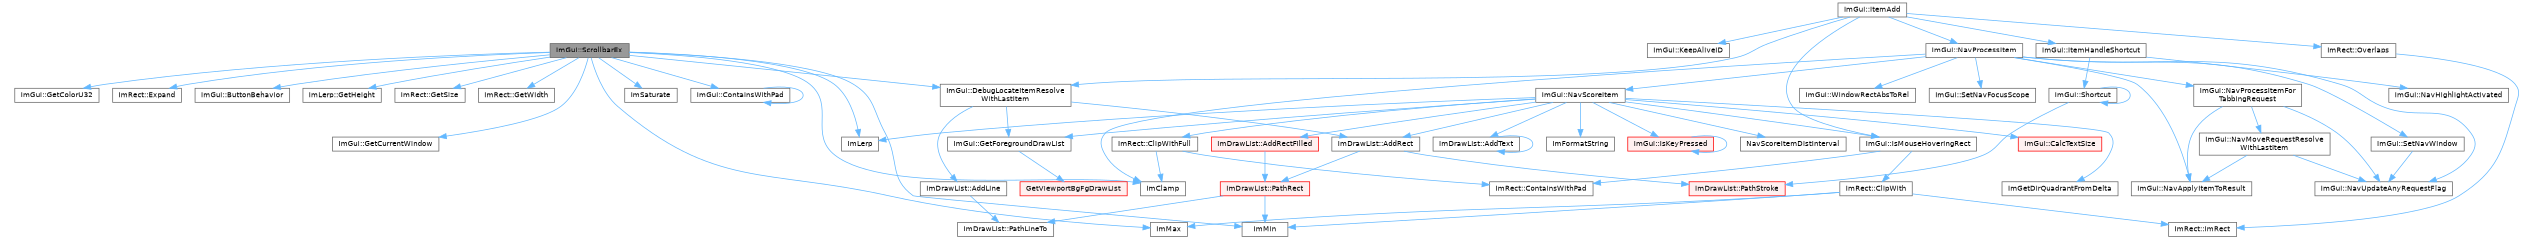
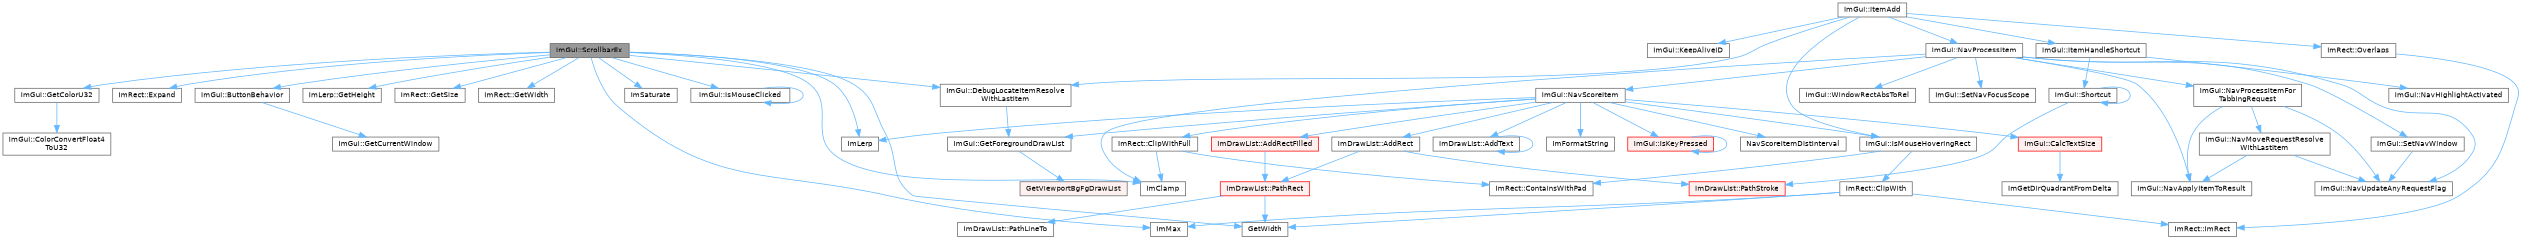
  digraph {
    rankdir=TB
    node [color=grey40 fillcolor=white fontname=Helvetica fontsize=10 shape=box style=filled]
    edge [color=steelblue1 fontname=Helvetica fontsize=10 labelfontname=Helvetica labelfontsize=10 style=solid]
    n1 [color=gray40 fillcolor=grey60 fontcolor=black height=0.2 label="ImGui::ScrollbarEx" width=0.4]
    n2 [height=0.2 label="ImGui::ButtonBehavior" width=0.4]
    n3 [height=0.2 label="ImRect::Expand" width=0.4]
    n4 [height=0.2 label="ImGui::GetColorU32" width=0.4]
    n5 [height=0.2 label="ImLerp::GetHeight" width=0.4]
    n6 [height=0.2 label="ImRect::GetSize" width=0.4]
    n7 [height=0.2 label="ImRect::GetWidth" width=0.4]
    n8 [height=0.2 label=ImClamp width=0.4]
    n9 [height=0.2 label=ImLerp width=0.4]
    n10 [height=0.2 label=ImMax width=0.4]
-   n11 [height=0.2 label=ImMin width=0.4]
+   n11 [height=0.2 label=GetWidth width=0.4]
    n12 [height=0.2 label=ImSaturate width=0.4]
-   n13 [height=0.2 label="ImGui::ContainsWithPad" width=0.4]
+   n13 [height=0.2 label="ImGui::IsMouseClicked" width=0.4]
    n14 [height=0.2 label="ImGui::DebugLocateItemResolve\lWithLastItem" width=0.4]
    n15 [height=0.2 label="ImGui::GetCurrentWindow" width=0.4]
+   n16 [height=0.2 label="ImGui::ColorConvertFloat4\lToU32" width=0.4]
    n17 [height=0.2 label="ImGui::ItemAdd" width=0.4]
    n18 [height=0.2 label="ImGui::IsMouseHoveringRect" width=0.4]
    n19 [height=0.2 label="ImGui::ItemHandleShortcut" width=0.4]
    n20 [height=0.2 label="ImGui::KeepAliveID" width=0.4]
    n21 [height=0.2 label="ImGui::NavProcessItem" width=0.4]
    n22 [height=0.2 label="ImRect::Overlaps" width=0.4]
-   n23 [height=0.2 label="ImDrawList::AddLine" width=0.4]
    n24 [height=0.2 label="ImDrawList::AddRect" width=0.4]
    n25 [height=0.2 label="ImGui::GetForegroundDrawList" width=0.4]
    n26 [height=0.2 label="ImRect::ClipWith" width=0.4]
    n27 [height=0.2 label="ImRect::ContainsWithPad" width=0.4]
    n28 [height=0.2 label="ImGui::NavHighlightActivated" width=0.4]
    n29 [height=0.2 label="ImGui::Shortcut" width=0.4]
    n30 [height=0.2 label="ImGui::NavApplyItemToResult" width=0.4]
    n31 [height=0.2 label="ImGui::WindowRectAbsToRel" width=0.4]
    n32 [height=0.2 label="ImGui::NavProcessItemFor\lTabbingRequest" width=0.4]
    n33 [height=0.2 label="ImGui::NavUpdateAnyRequestFlag" width=0.4]
    n34 [height=0.2 label="ImGui::NavScoreItem" width=0.4]
    n35 [height=0.2 label="ImGui::SetNavFocusScope" width=0.4]
    n36 [height=0.2 label="ImGui::SetNavWindow" width=0.4]
    n37 [height=0.2 label="ImRect::ImRect" width=0.4]
    n38 [height=0.2 label="ImDrawList::PathLineTo" width=0.4]
    n39 [color=red fillcolor="#FFF0F0" height=0.2 label="ImDrawList::PathStroke" width=0.4]
    n40 [color=red fillcolor="#FFF0F0" height=0.2 label="ImDrawList::PathRect" width=0.4]
-   n41 [color=red fillcolor="#FFF0F0" height=0.2 label=GetViewportBgFgDrawList width=0.4]
+   n41 [fillcolor="#FFF0F0" height=0.2 label=GetViewportBgFgDrawList width=0.4]
    n42 [height=0.2 label="ImGui::NavMoveRequestResolve\lWithLastItem" width=0.4]
    n43 [color=red fillcolor="#FFF0F0" height=0.2 label="ImDrawList::AddRectFilled" width=0.4]
    n44 [height=0.2 label="ImDrawList::AddText" width=0.4]
    n45 [color=red fillcolor="#FFF0F0" height=0.2 label="ImGui::CalcTextSize" width=0.4]
    n46 [height=0.2 label="ImRect::ClipWithFull" width=0.4]
    n47 [height=0.2 label=ImFormatString width=0.4]
    n48 [height=0.2 label=ImGetDirQuadrantFromDelta width=0.4]
    n49 [color=red fillcolor="#FFF0F0" height=0.2 label="ImGui::IsKeyPressed" width=0.4]
    n50 [height=0.2 label=NavScoreItemDistInterval width=0.4]
    n1 -> n2
    n1 -> n3
    n1 -> n4
    n1 -> n5
    n1 -> n6
    n1 -> n7
    n1 -> n8
    n1 -> n9
    n1 -> n10
    n1 -> n11
    n1 -> n12
    n1 -> n13
    n1 -> n14
-   n1 -> n15
+   n2 -> n15
+   n4 -> n16
    n13 -> n13
-   n14 -> n23
-   n14 -> n24
    n14 -> n25
    n17 -> n14
    n17 -> n18
    n17 -> n19
    n17 -> n20
    n17 -> n21
    n17 -> n22
    n18 -> n26
    n18 -> n27
    n19 -> n28
    n19 -> n29
    n21 -> n8
    n21 -> n30
    n21 -> n31
    n21 -> n32
    n21 -> n33
    n21 -> n34
    n21 -> n35
    n21 -> n36
    n22 -> n37
-   n23 -> n38
    n24 -> n39
    n24 -> n40
    n25 -> n41
    n26 -> n10
    n26 -> n11
    n26 -> n37
    n29 -> n29
    n29 -> n39
    n32 -> n30
    n32 -> n33
    n32 -> n42
    n34 -> n9
    n34 -> n18
    n34 -> n24
    n34 -> n25
    n34 -> n43
    n34 -> n44
    n34 -> n45
    n34 -> n46
    n34 -> n47
-   n34 -> n48
+   n45 -> n48
    n34 -> n49
    n34 -> n50
    n36 -> n33
    n40 -> n11
    n40 -> n38
    n42 -> n30
    n42 -> n33
    n43 -> n40
    n44 -> n44
    n46 -> n8
    n46 -> n27
    n49 -> n49
  }
